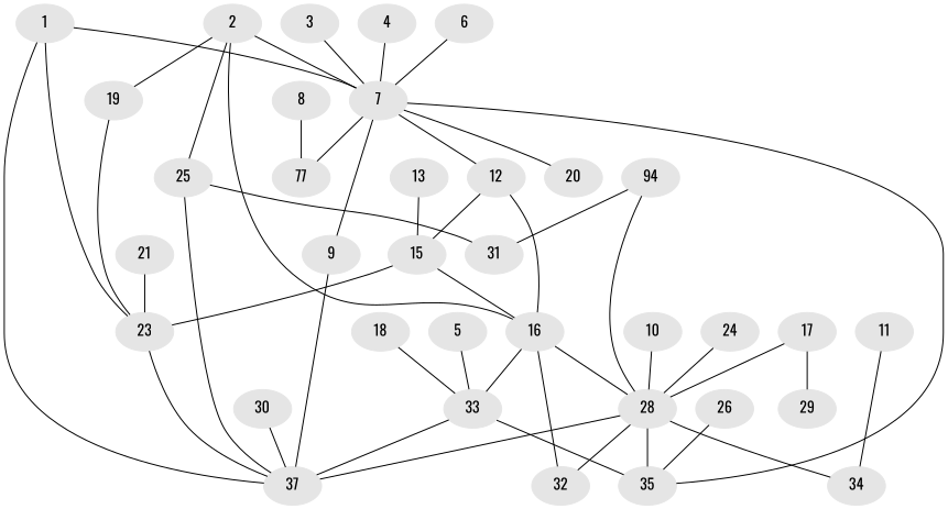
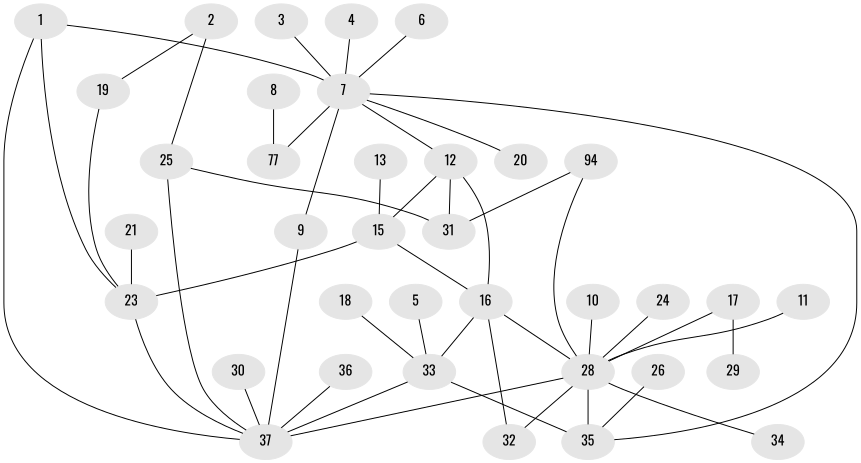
  graph {
    fontname=Oswald
    node [color=gray90 fontname=Oswald style=filled]
    edge [fontname=Oswald weight=1.0]
    1
    7
    23
    37
    9
    12
    20
    n8 [label=77]
    35
    2
    16
    19
    25
    33
    28
    32
    31
    3
    4
    5
    6
    15
    8
    10
    34
    11
    13
    n28 [label=94]
    17
    29
    18
    21
    24
    26
    30
+   36
    1 -- 7
    1 -- 23
    1 -- 37
    7 -- 9
    7 -- 12
    7 -- 20
    7 -- n8
    7 -- 35
    23 -- 37
    9 -- 37
    12 -- 16
+   12 -- 31
    12 -- 15
-   2 -- 7 [weight=2.0]
-   2 -- 16
    2 -- 19
    2 -- 25
    16 -- 33
    16 -- 28
    16 -- 32
    19 -- 23
    25 -- 37
    25 -- 31
    33 -- 37
    33 -- 35 [weight=2.0]
    28 -- 37
    28 -- 35
    28 -- 32
    28 -- 34
    3 -- 7
    4 -- 7
    5 -- 33
    6 -- 7
    15 -- 23
    15 -- 16
    8 -- n8
    10 -- 28
-   11 -- 34
+   11 -- 28
    13 -- 15
    n28 -- 28
    n28 -- 31
    17 -- 28
    17 -- 29
    18 -- 33
    21 -- 23
    24 -- 28
    26 -- 35
    30 -- 37
+   36 -- 37
  }
